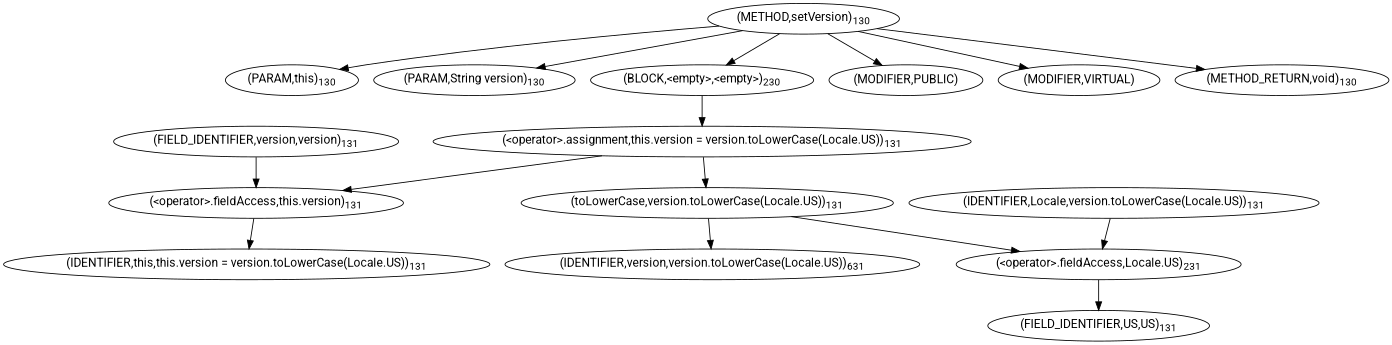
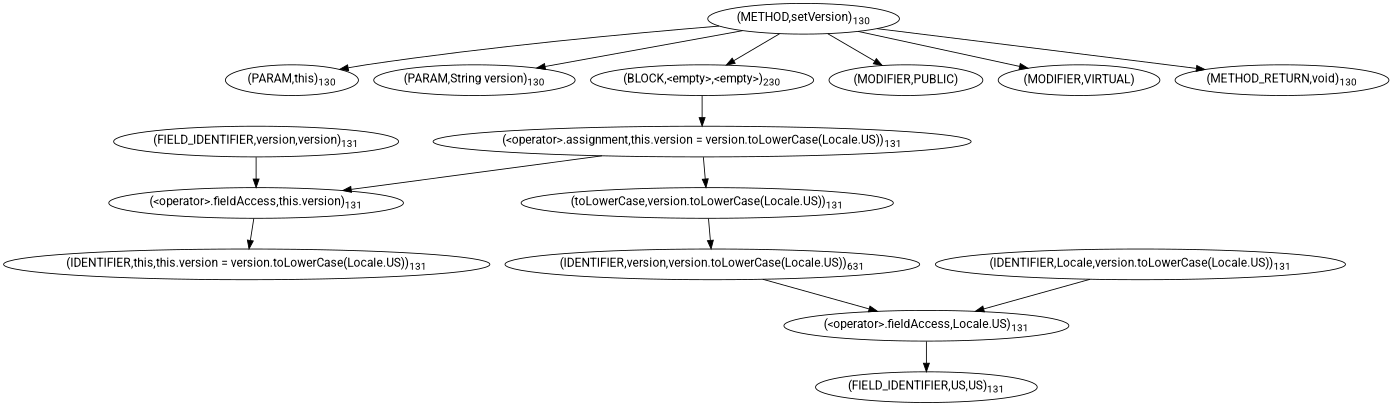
  digraph {
    fontname=Roboto
    node [fontname=Roboto]
    edge [fontname=Roboto]
    n1 [label=<(METHOD,setVersion)<SUB>130</SUB>>]
    n2 [label=<(PARAM,this)<SUB>130</SUB>>]
    n3 [label=<(PARAM,String version)<SUB>130</SUB>>]
    n4 [label=<(BLOCK,&lt;empty&gt;,&lt;empty&gt;)<SUB>230</SUB>>]
    n5 [label=<(MODIFIER,PUBLIC)>]
    n6 [label=<(MODIFIER,VIRTUAL)>]
    n7 [label=<(METHOD_RETURN,void)<SUB>130</SUB>>]
    n8 [label=<(&lt;operator&gt;.assignment,this.version = version.toLowerCase(Locale.US))<SUB>131</SUB>>]
    n9 [label=<(&lt;operator&gt;.fieldAccess,this.version)<SUB>131</SUB>>]
    n10 [label=<(toLowerCase,version.toLowerCase(Locale.US))<SUB>131</SUB>>]
    n11 [label=<(IDENTIFIER,this,this.version = version.toLowerCase(Locale.US))<SUB>131</SUB>>]
    n12 [label=<(IDENTIFIER,version,version.toLowerCase(Locale.US))<SUB>631</SUB>>]
-   n13 [label=<(&lt;operator&gt;.fieldAccess,Locale.US)<SUB>231</SUB>>]
+   n13 [label=<(&lt;operator&gt;.fieldAccess,Locale.US)<SUB>131</SUB>>]
    n14 [label=<(FIELD_IDENTIFIER,version,version)<SUB>131</SUB>>]
    n15 [label=<(FIELD_IDENTIFIER,US,US)<SUB>131</SUB>>]
    n16 [label=<(IDENTIFIER,Locale,version.toLowerCase(Locale.US))<SUB>131</SUB>>]
    n1 -> n2
    n1 -> n3
    n1 -> n4
    n1 -> n5
    n1 -> n6
    n1 -> n7
    n4 -> n8
    n8 -> n9
    n8 -> n10
    n9 -> n11
    n10 -> n12
-   n10 -> n13
+   n12 -> n13
    n13 -> n15
    n14 -> n9
    n16 -> n13
  }
